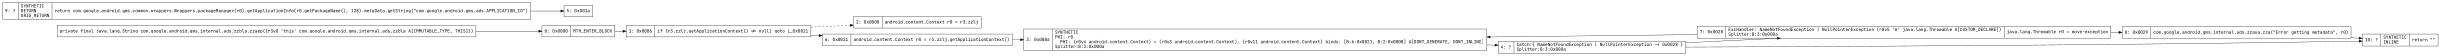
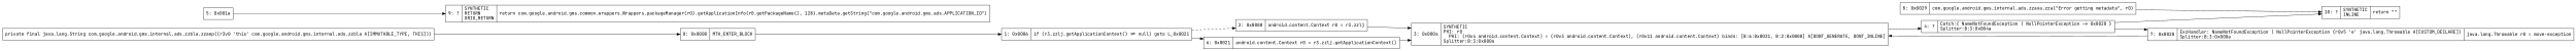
  digraph {
    fontname="JetBrains Mono"
    rankdir=LR
    node [fontname="JetBrains Mono" shape=record]
    edge [fontname="JetBrains Mono"]
    n1 [label="{0\:\ 0x0000|MTH_ENTER_BLOCK\l}"]
    n2 [label="{1\:\ 0x0006|if (r3.zzlj.getApplicationContext() != null) goto L_0x0021\l}"]
    n3 [label="{2\:\ 0x0008|android.content.Context r0 = r3.zzlj\l}"]
    n4 [label="{6\:\ 0x0021|android.content.Context r0 = r3.zzlj.getApplicationContext()\l}"]
    n5 [label="{3\:\ 0x000a|SYNTHETIC\lPHI: r0 \l  PHI: (r0v4 android.content.Context) = (r0v3 android.content.Context), (r0v11 android.content.Context) binds: [B:6:0x0021, B:2:0x0008] A[DONT_GENERATE, DONT_INLINE]\lSplitter:B:3:0x000a\l}"]
-   n6 [label="{4\:\ ?|Catch:\{ NameNotFoundException \| NullPointerException \-\> 0x0028 \}\lSplitter:B:3:0x000a\l}"]
+   n6 [label="{4\:\ ?|Catch:\{ NameNotFoundException \| NullPointerException \-\> 0x0028 \}\lSplitter:B:3:0x004a\l}"]
    n7 [label="{7\:\ 0x0028|ExcHandler: NameNotFoundException \| NullPointerException (r0v5 'e' java.lang.Throwable A[CUSTOM_DECLARE])\lSplitter:B:3:0x000a\l|java.lang.Throwable r0 = move\-exception\l}"]
    n8 [label="{10\:\ ?|SYNTHETIC\lINLINE\l|return \"\"\l}"]
    n9 [label="{8\:\ 0x0029|com.google.android.gms.internal.ads.zzaxa.zza(\"Error getting metadata\", r0)\l}"]
    n10 [label="{5\:\ 0x001a}"]
    n11 [label="{9\:\ ?|SYNTHETIC\lRETURN\lORIG_RETURN\l|return com.google.android.gms.common.wrappers.Wrappers.packageManager(r0).getApplicationInfo(r0.getPackageName(), 128).metaData.getString(\"com.google.android.gms.ads.APPLICATION_ID\")\l}"]
    n12 [label="{private final java.lang.String com.google.android.gms.internal.ads.zzbla.zzaep((r3v0 'this' com.google.android.gms.internal.ads.zzbla A[IMMUTABLE_TYPE, THIS])) }"]
    n1 -> n2
    n2 -> n3 [style=dashed]
    n2 -> n4
+   n3 -> n5
    n4 -> n5
    n5 -> n6
    n6 -> n7
    n6 -> n8
    n7 -> n5
-   n7 -> n9
    n9 -> n8
-   n11 -> n10
+   n10 -> n11
    n12 -> n1
  }
